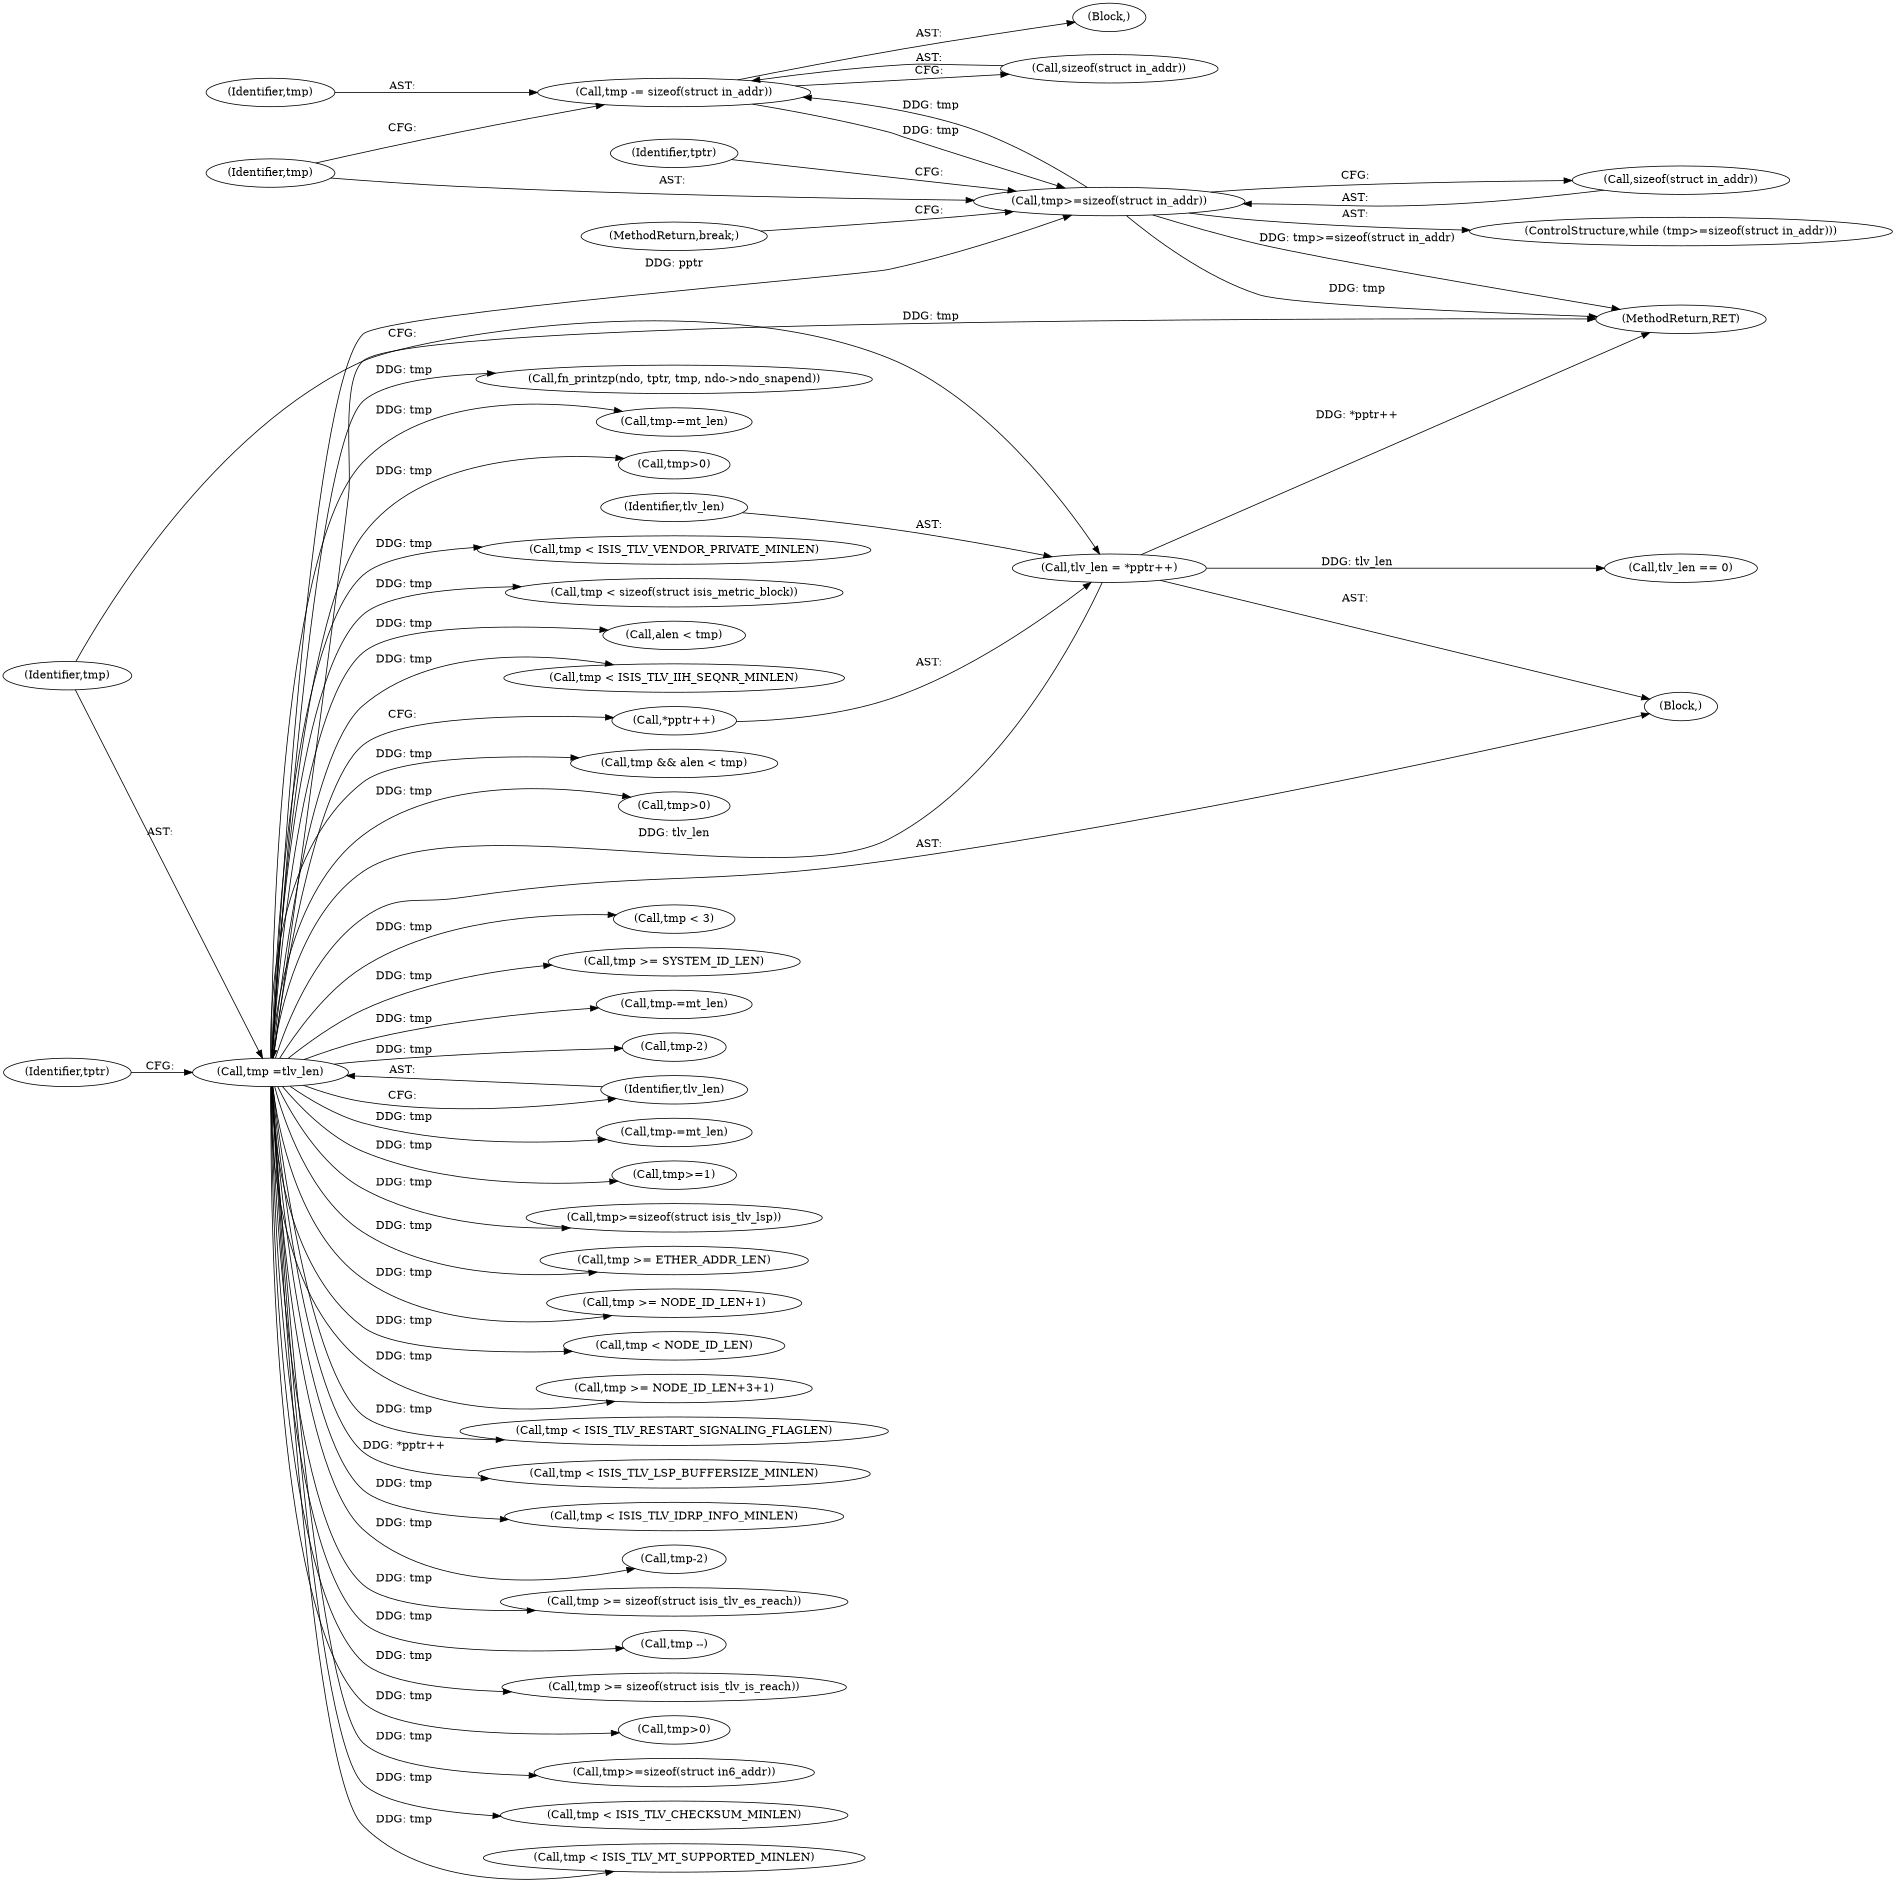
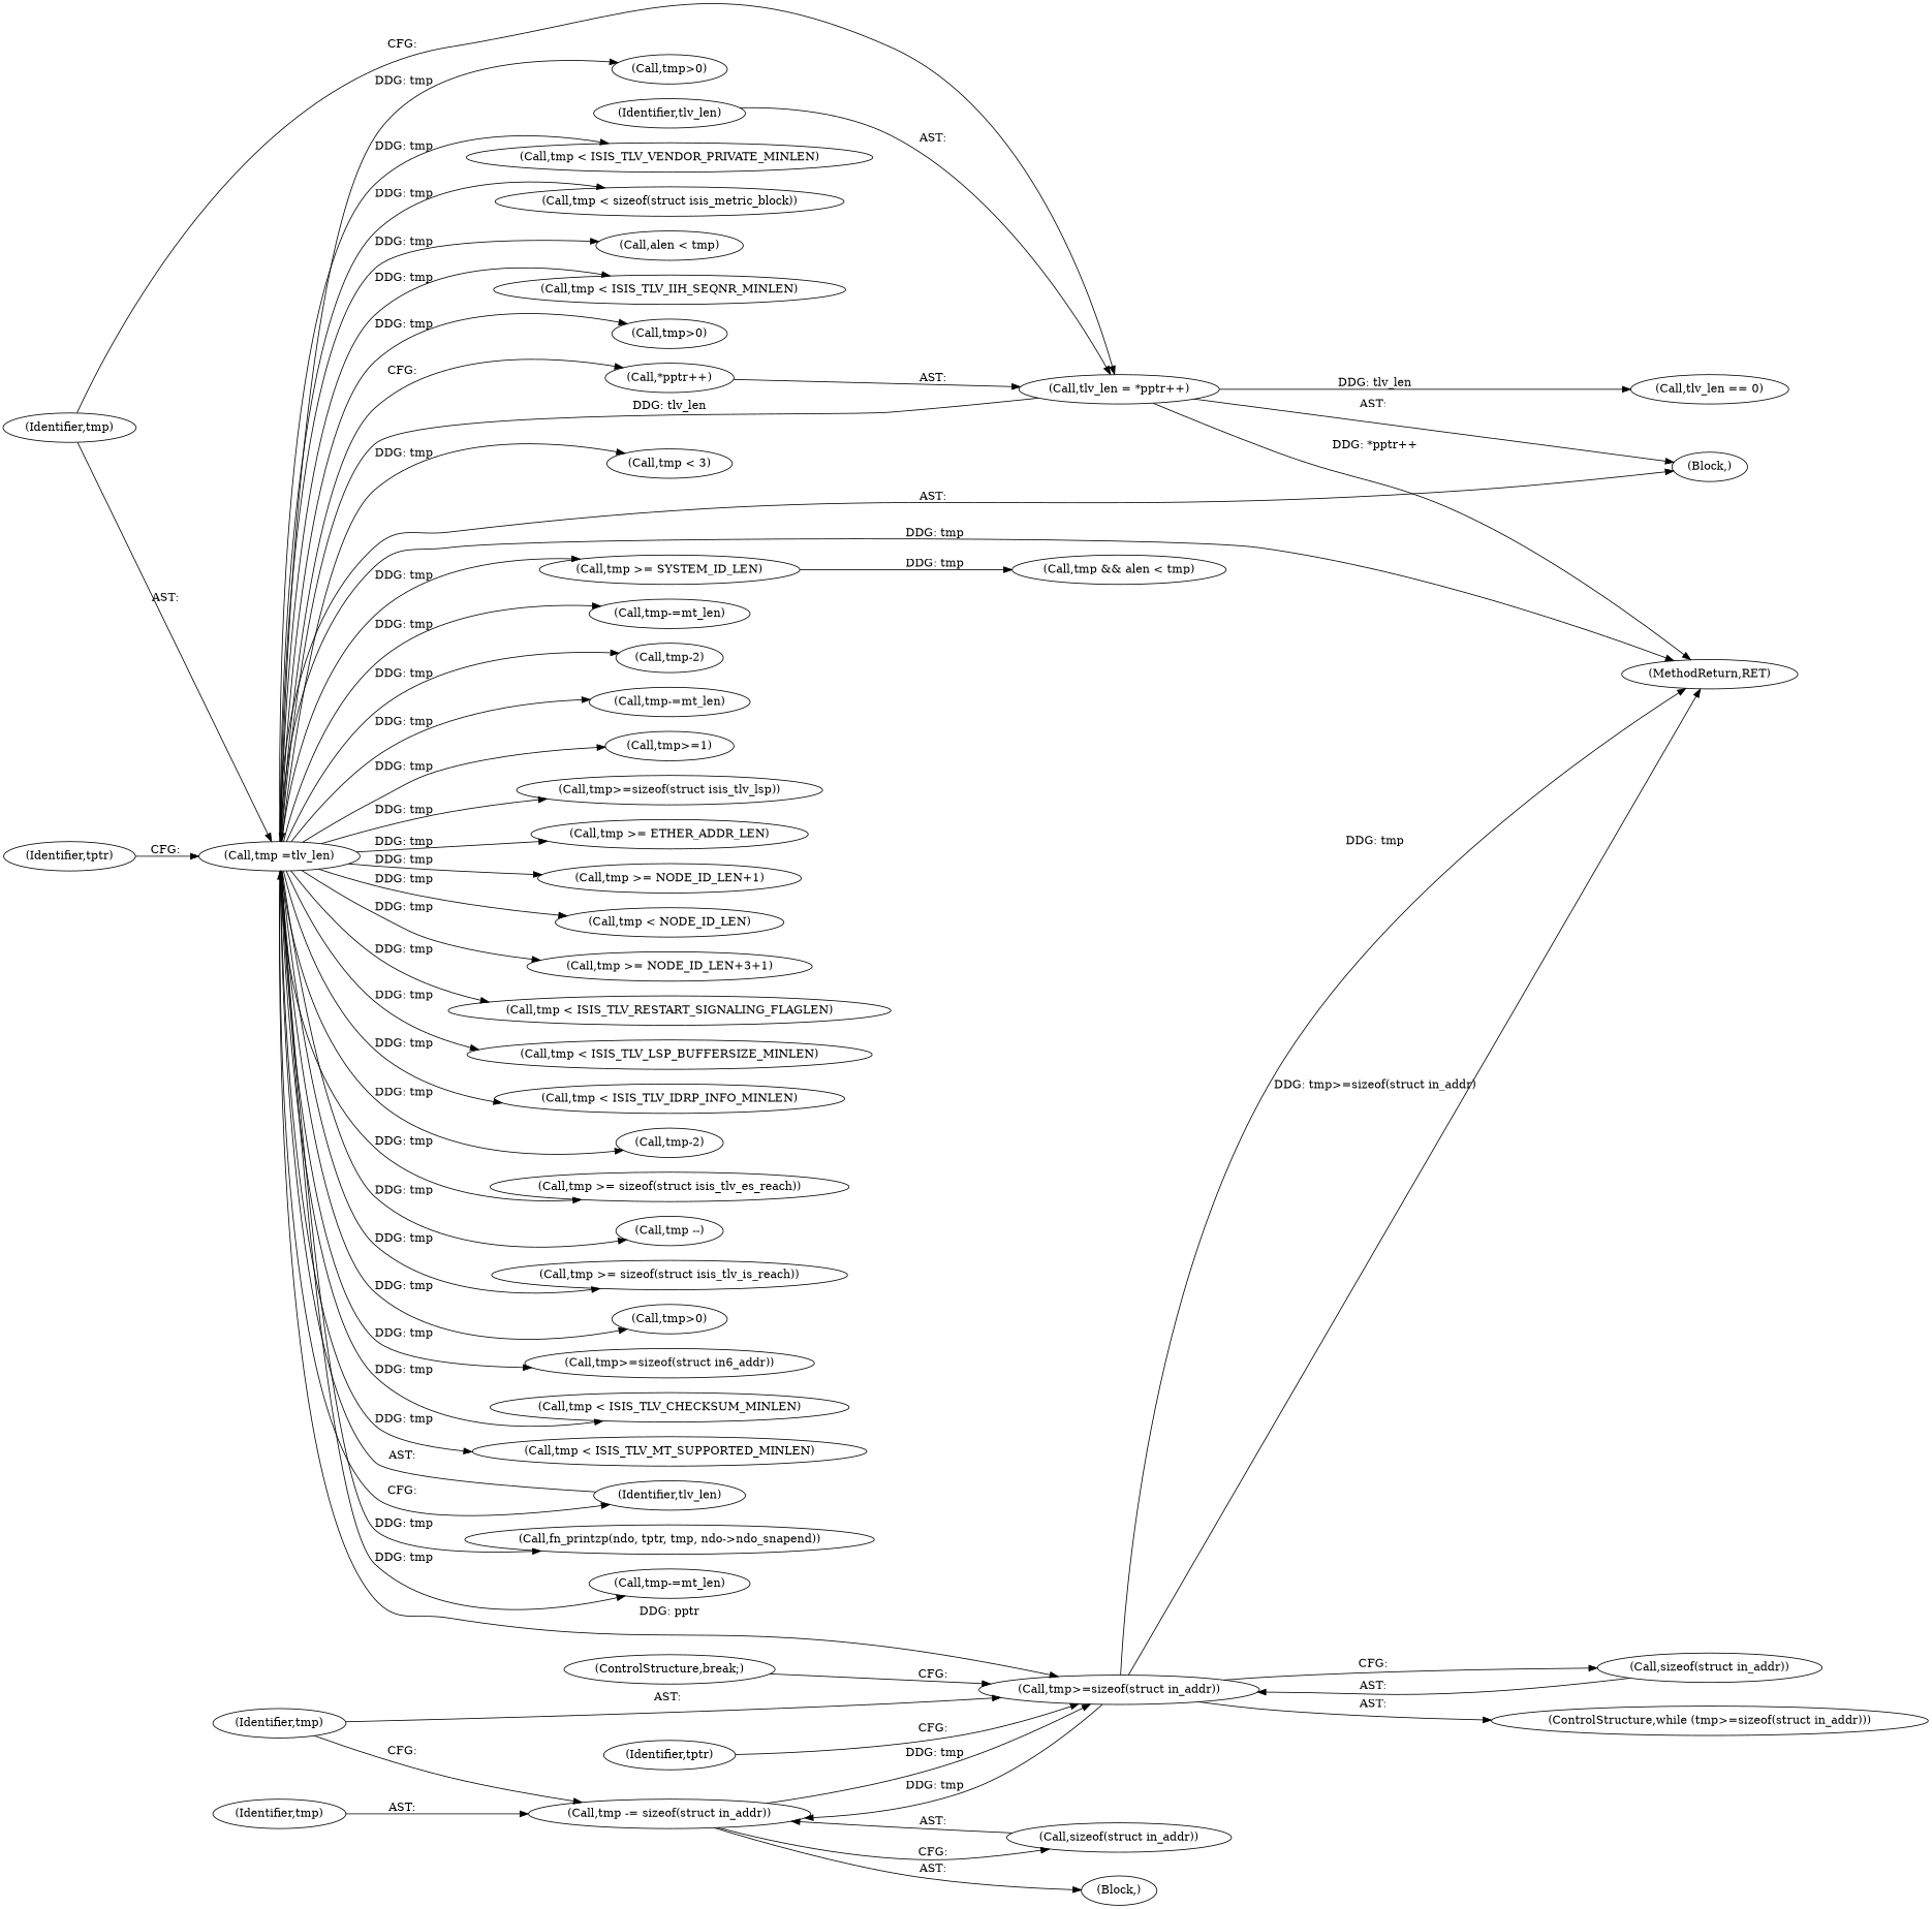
  digraph {
    rankdir=LR
    n1 [label="(Call,tmp -= sizeof(struct in_addr))"]
    n2 [label="(Call,tmp>=sizeof(struct in_addr))"]
    n3 [label="(Call,sizeof(struct in_addr))"]
    n4 [label="(Block,)"]
    n5 [label="(MethodReturn,RET)"]
    n6 [label="(Call,sizeof(struct in_addr))"]
    n7 [label="(ControlStructure,while (tmp>=sizeof(struct in_addr)))"]
    n8 [label="(Call,tmp =tlv_len)"]
    n9 [label="(Call,tmp >= SYSTEM_ID_LEN)"]
    n10 [label="(Call,tmp-=mt_len)"]
    n11 [label="(Call,tmp-2)"]
    n12 [label="(Call,tmp-=mt_len)"]
    n13 [label="(Call,tmp>=1)"]
    n14 [label="(Call,tmp>=sizeof(struct isis_tlv_lsp))"]
    n15 [label="(Call,tmp >= ETHER_ADDR_LEN)"]
    n16 [label="(Call,tmp >= NODE_ID_LEN+1)"]
    n17 [label="(Call,tmp < NODE_ID_LEN)"]
    n18 [label="(Call,tmp >= NODE_ID_LEN+3+1)"]
    n19 [label="(Call,tmp < ISIS_TLV_RESTART_SIGNALING_FLAGLEN)"]
    n20 [label="(Call,tmp < ISIS_TLV_LSP_BUFFERSIZE_MINLEN)"]
    n21 [label="(Call,tmp < ISIS_TLV_IDRP_INFO_MINLEN)"]
    n22 [label="(Call,tmp-2)"]
    n23 [label="(Call,tmp >= sizeof(struct isis_tlv_es_reach))"]
    n24 [label="(Call,tmp --)"]
    n25 [label="(Call,tmp >= sizeof(struct isis_tlv_is_reach))"]
    n26 [label="(Call,tmp>0)"]
    n27 [label="(Call,tmp>=sizeof(struct in6_addr))"]
    n28 [label="(Call,tmp < ISIS_TLV_CHECKSUM_MINLEN)"]
    n29 [label="(Call,tmp < ISIS_TLV_MT_SUPPORTED_MINLEN)"]
    n30 [label="(Identifier,tlv_len)"]
    n31 [label="(Call,fn_printzp(ndo, tptr, tmp, ndo->ndo_snapend))"]
    n32 [label="(Call,tmp-=mt_len)"]
    n33 [label="(Call,tmp>0)"]
    n34 [label="(Call,tmp < ISIS_TLV_VENDOR_PRIVATE_MINLEN)"]
    n35 [label="(Call,tmp < sizeof(struct isis_metric_block))"]
    n36 [label="(Call,alen < tmp)"]
    n37 [label="(Call,tmp < ISIS_TLV_IIH_SEQNR_MINLEN)"]
    n38 [label="(Call,tmp && alen < tmp)"]
    n39 [label="(Block,)"]
    n40 [label="(Call,tmp>0)"]
    n41 [label="(Call,tmp < 3)"]
    n42 [label="(Call,*pptr++)"]
    n43 [label="(Call,tlv_len = *pptr++)"]
    n44 [label="(Call,tlv_len == 0)"]
    n45 [label="(Identifier,tmp)"]
-   n46 [label="(MethodReturn,break;)"]
+   n46 [label="(ControlStructure,break;)"]
    n47 [label="(Identifier,tmp)"]
    n48 [label="(Identifier,tptr)"]
    n49 [label="(Identifier,tmp)"]
    n50 [label="(Identifier,tlv_len)"]
    n51 [label="(Identifier,tptr)"]
    n1 -> n2 [label="DDG: tmp"]
    n1 -> n3 [label="CFG: "]
    n1 -> n4 [label="AST: "]
    n2 -> n1 [label="DDG: tmp"]
    n2 -> n5 [label="DDG: tmp>=sizeof(struct in_addr)"]
    n2 -> n5 [label="DDG: tmp"]
    n2 -> n6 [label="CFG: "]
    n2 -> n7 [label="AST: "]
    n3 -> n1 [label="AST: "]
    n6 -> n2 [label="AST: "]
    n8 -> n2 [label="DDG: pptr"]
    n8 -> n5 [label="DDG: tmp"]
    n8 -> n9 [label="DDG: tmp"]
    n8 -> n10 [label="DDG: tmp"]
    n8 -> n11 [label="DDG: tmp"]
    n8 -> n12 [label="DDG: tmp"]
    n8 -> n13 [label="DDG: tmp"]
    n8 -> n14 [label="DDG: tmp"]
    n8 -> n15 [label="DDG: tmp"]
    n8 -> n16 [label="DDG: tmp"]
    n8 -> n17 [label="DDG: tmp"]
    n8 -> n18 [label="DDG: tmp"]
    n8 -> n19 [label="DDG: tmp"]
-   n8 -> n20 [label="DDG: *pptr++"]
+   n8 -> n20 [label="DDG: tmp"]
    n8 -> n21 [label="DDG: tmp"]
    n8 -> n22 [label="DDG: tmp"]
    n8 -> n23 [label="DDG: tmp"]
    n8 -> n24 [label="DDG: tmp"]
    n8 -> n25 [label="DDG: tmp"]
    n8 -> n26 [label="DDG: tmp"]
    n8 -> n27 [label="DDG: tmp"]
    n8 -> n28 [label="DDG: tmp"]
    n8 -> n29 [label="DDG: tmp"]
    n8 -> n30 [label="CFG: "]
    n8 -> n31 [label="DDG: tmp"]
    n8 -> n32 [label="DDG: tmp"]
    n8 -> n33 [label="DDG: tmp"]
    n8 -> n34 [label="DDG: tmp"]
    n8 -> n35 [label="DDG: tmp"]
    n8 -> n36 [label="DDG: tmp"]
    n8 -> n37 [label="DDG: tmp"]
-   n8 -> n38 [label="DDG: tmp"]
+   n9 -> n38 [label="DDG: tmp"]
    n8 -> n39 [label="AST: "]
    n8 -> n40 [label="DDG: tmp"]
    n8 -> n41 [label="DDG: tmp"]
    n8 -> n42 [label="CFG: "]
    n30 -> n8 [label="AST: "]
    n42 -> n43 [label="AST: "]
    n43 -> n5 [label="DDG: *pptr++"]
    n43 -> n8 [label="DDG: tlv_len"]
    n43 -> n39 [label="AST: "]
    n43 -> n44 [label="DDG: tlv_len"]
    n45 -> n1 [label="CFG: "]
    n45 -> n2 [label="AST: "]
    n46 -> n2 [label="CFG: "]
    n47 -> n8 [label="AST: "]
    n47 -> n43 [label="CFG: "]
    n48 -> n2 [label="CFG: "]
    n49 -> n1 [label="AST: "]
    n50 -> n43 [label="AST: "]
    n51 -> n8 [label="CFG: "]
  }
